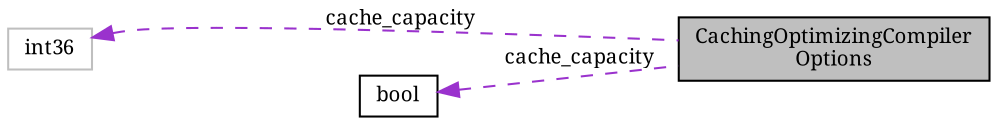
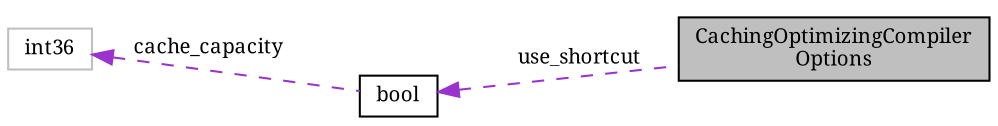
  digraph {
    fontname="Noto Serif"
    rankdir=LR
    node [color=black fillcolor=white fontname="Noto Serif" fontsize=10 shape=record style=filled]
    edge [color=darkorchid3 dir=back fontname="Noto Serif" fontsize=10 labelfontname=Helvetica labelfontsize=10 style=dashed]
    n1 [fillcolor=grey75 fontcolor=black height=0.2 label="CachingOptimizingCompiler\lOptions" width=0.4]
    n2 [height=0.2 label=bool width=0.4]
    n3 [color=grey75 height=0.2 label=int36 width=0.4]
-   n2 -> n1 [label=" cache_capacity"]
-   n3 -> n1 [label=" cache_capacity"]
+   n2 -> n1 [label=" use_shortcut"]
+   n3 -> n2 [label=" cache_capacity"]
  }
